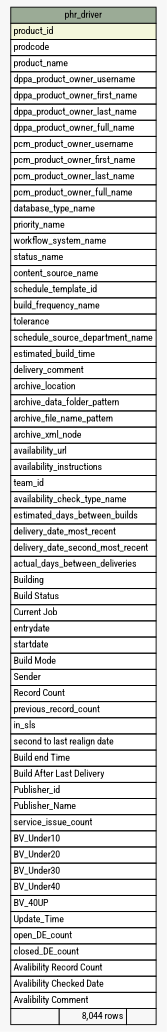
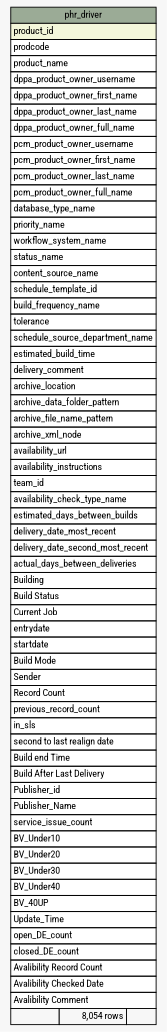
  digraph {
    bgcolor="#f7f7f7"
    fontname="Roboto Condensed"
    fontsize=11
    nodesep=0.18
    rankdir=TB
    ranksep=0.46
-   n1 [fontname="Roboto Condensed" fontsize=11 label=<     <TABLE BORDER="0" CELLBORDER="1" CELLSPACING="0" BGCOLOR="#ffffff">       <TR><TD COLSPAN="3" BGCOLOR="#9bab96" ALIGN="CENTER">phr_driver</TD></TR>       <TR><TD PORT="product_id" COLSPAN="3" BGCOLOR="#f4f7da" ALIGN="LEFT">product_id</TD></TR>       <TR><TD PORT="prodcode" COLSPAN="3" ALIGN="LEFT">prodcode</TD></TR>       <TR><TD PORT="product_name" COLSPAN="3" ALIGN="LEFT">product_name</TD></TR>       <TR><TD PORT="dppa_product_owner_username" COLSPAN="3" ALIGN="LEFT">dppa_product_owner_username</TD></TR>       <TR><TD PORT="dppa_product_owner_first_name" COLSPAN="3" ALIGN="LEFT">dppa_product_owner_first_name</TD></TR>       <TR><TD PORT="dppa_product_owner_last_name" COLSPAN="3" ALIGN="LEFT">dppa_product_owner_last_name</TD></TR>       <TR><TD PORT="dppa_product_owner_full_name" COLSPAN="3" ALIGN="LEFT">dppa_product_owner_full_name</TD></TR>       <TR><TD PORT="pcm_product_owner_username" COLSPAN="3" ALIGN="LEFT">pcm_product_owner_username</TD></TR>       <TR><TD PORT="pcm_product_owner_first_name" COLSPAN="3" ALIGN="LEFT">pcm_product_owner_first_name</TD></TR>       <TR><TD PORT="pcm_product_owner_last_name" COLSPAN="3" ALIGN="LEFT">pcm_product_owner_last_name</TD></TR>       <TR><TD PORT="pcm_product_owner_full_name" COLSPAN="3" ALIGN="LEFT">pcm_product_owner_full_name</TD></TR>       <TR><TD PORT="database_type_name" COLSPAN="3" ALIGN="LEFT">database_type_name</TD></TR>       <TR><TD PORT="priority_name" COLSPAN="3" ALIGN="LEFT">priority_name</TD></TR>       <TR><TD PORT="workflow_system_name" COLSPAN="3" ALIGN="LEFT">workflow_system_name</TD></TR>       <TR><TD PORT="status_name" COLSPAN="3" ALIGN="LEFT">status_name</TD></TR>       <TR><TD PORT="content_source_name" COLSPAN="3" ALIGN="LEFT">content_source_name</TD></TR>       <TR><TD PORT="schedule_template_id" COLSPAN="3" ALIGN="LEFT">schedule_template_id</TD></TR>       <TR><TD PORT="build_frequency_name" COLSPAN="3" ALIGN="LEFT">build_frequency_name</TD></TR>       <TR><TD PORT="tolerance" COLSPAN="3" ALIGN="LEFT">tolerance</TD></TR>       <TR><TD PORT="schedule_source_department_name" COLSPAN="3" ALIGN="LEFT">schedule_source_department_name</TD></TR>       <TR><TD PORT="estimated_build_time" COLSPAN="3" ALIGN="LEFT">estimated_build_time</TD></TR>       <TR><TD PORT="delivery_comment" COLSPAN="3" ALIGN="LEFT">delivery_comment</TD></TR>       <TR><TD PORT="archive_location" COLSPAN="3" ALIGN="LEFT">archive_location</TD></TR>       <TR><TD PORT="archive_data_folder_pattern" COLSPAN="3" ALIGN="LEFT">archive_data_folder_pattern</TD></TR>       <TR><TD PORT="archive_file_name_pattern" COLSPAN="3" ALIGN="LEFT">archive_file_name_pattern</TD></TR>       <TR><TD PORT="archive_xml_node" COLSPAN="3" ALIGN="LEFT">archive_xml_node</TD></TR>       <TR><TD PORT="availability_url" COLSPAN="3" ALIGN="LEFT">availability_url</TD></TR>       <TR><TD PORT="availability_instructions" COLSPAN="3" ALIGN="LEFT">availability_instructions</TD></TR>       <TR><TD PORT="team_id" COLSPAN="3" ALIGN="LEFT">team_id</TD></TR>       <TR><TD PORT="availability_check_type_name" COLSPAN="3" ALIGN="LEFT">availability_check_type_name</TD></TR>       <TR><TD PORT="estimated_days_between_builds" COLSPAN="3" ALIGN="LEFT">estimated_days_between_builds</TD></TR>       <TR><TD PORT="delivery_date_most_recent" COLSPAN="3" ALIGN="LEFT">delivery_date_most_recent</TD></TR>       <TR><TD PORT="delivery_date_second_most_recent" COLSPAN="3" ALIGN="LEFT">delivery_date_second_most_recent</TD></TR>       <TR><TD PORT="actual_days_between_deliveries" COLSPAN="3" ALIGN="LEFT">actual_days_between_deliveries</TD></TR>       <TR><TD PORT="Building" COLSPAN="3" ALIGN="LEFT">Building</TD></TR>       <TR><TD PORT="Build Status" COLSPAN="3" ALIGN="LEFT">Build Status</TD></TR>       <TR><TD PORT="Current Job" COLSPAN="3" ALIGN="LEFT">Current Job</TD></TR>       <TR><TD PORT="entrydate" COLSPAN="3" ALIGN="LEFT">entrydate</TD></TR>       <TR><TD PORT="startdate" COLSPAN="3" ALIGN="LEFT">startdate</TD></TR>       <TR><TD PORT="Build Mode" COLSPAN="3" ALIGN="LEFT">Build Mode</TD></TR>       <TR><TD PORT="Sender" COLSPAN="3" ALIGN="LEFT">Sender</TD></TR>       <TR><TD PORT="Record Count" COLSPAN="3" ALIGN="LEFT">Record Count</TD></TR>       <TR><TD PORT="previous_record_count" COLSPAN="3" ALIGN="LEFT">previous_record_count</TD></TR>       <TR><TD PORT="in_sls" COLSPAN="3" ALIGN="LEFT">in_sls</TD></TR>       <TR><TD PORT="second to last realign date" COLSPAN="3" ALIGN="LEFT">second to last realign date</TD></TR>       <TR><TD PORT="Build end Time" COLSPAN="3" ALIGN="LEFT">Build end Time</TD></TR>       <TR><TD PORT="Build After Last Delivery" COLSPAN="3" ALIGN="LEFT">Build After Last Delivery</TD></TR>       <TR><TD PORT="Publisher_id" COLSPAN="3" ALIGN="LEFT">Publisher_id</TD></TR>       <TR><TD PORT="Publisher_Name" COLSPAN="3" ALIGN="LEFT">Publisher_Name</TD></TR>       <TR><TD PORT="service_issue_count" COLSPAN="3" ALIGN="LEFT">service_issue_count</TD></TR>       <TR><TD PORT="BV_Under10" COLSPAN="3" ALIGN="LEFT">BV_Under10</TD></TR>       <TR><TD PORT="BV_Under20" COLSPAN="3" ALIGN="LEFT">BV_Under20</TD></TR>       <TR><TD PORT="BV_Under30" COLSPAN="3" ALIGN="LEFT">BV_Under30</TD></TR>       <TR><TD PORT="BV_Under40" COLSPAN="3" ALIGN="LEFT">BV_Under40</TD></TR>       <TR><TD PORT="BV_40UP" COLSPAN="3" ALIGN="LEFT">BV_40UP</TD></TR>       <TR><TD PORT="Update_Time" COLSPAN="3" ALIGN="LEFT">Update_Time</TD></TR>       <TR><TD PORT="open_DE_count" COLSPAN="3" ALIGN="LEFT">open_DE_count</TD></TR>       <TR><TD PORT="closed_DE_count" COLSPAN="3" ALIGN="LEFT">closed_DE_count</TD></TR>       <TR><TD PORT="Avalibility Record Count" COLSPAN="3" ALIGN="LEFT">Avalibility Record Count</TD></TR>       <TR><TD PORT="Avalibility Checked Date" COLSPAN="3" ALIGN="LEFT">Avalibility Checked Date</TD></TR>       <TR><TD PORT="Avalibility Comment" COLSPAN="3" ALIGN="LEFT">Avalibility Comment</TD></TR>       <TR><TD ALIGN="LEFT" BGCOLOR="#f7f7f7">  </TD><TD ALIGN="RIGHT" BGCOLOR="#f7f7f7">8,044 rows</TD><TD ALIGN="RIGHT" BGCOLOR="#f7f7f7">  </TD></TR>     </TABLE>> shape=plaintext]
+   n1 [fontname="Roboto Condensed" fontsize=11 label=<     <TABLE BORDER="0" CELLBORDER="1" CELLSPACING="0" BGCOLOR="#ffffff">       <TR><TD COLSPAN="3" BGCOLOR="#9bab96" ALIGN="CENTER">phr_driver</TD></TR>       <TR><TD PORT="product_id" COLSPAN="3" BGCOLOR="#f4f7da" ALIGN="LEFT">product_id</TD></TR>       <TR><TD PORT="prodcode" COLSPAN="3" ALIGN="LEFT">prodcode</TD></TR>       <TR><TD PORT="product_name" COLSPAN="3" ALIGN="LEFT">product_name</TD></TR>       <TR><TD PORT="dppa_product_owner_username" COLSPAN="3" ALIGN="LEFT">dppa_product_owner_username</TD></TR>       <TR><TD PORT="dppa_product_owner_first_name" COLSPAN="3" ALIGN="LEFT">dppa_product_owner_first_name</TD></TR>       <TR><TD PORT="dppa_product_owner_last_name" COLSPAN="3" ALIGN="LEFT">dppa_product_owner_last_name</TD></TR>       <TR><TD PORT="dppa_product_owner_full_name" COLSPAN="3" ALIGN="LEFT">dppa_product_owner_full_name</TD></TR>       <TR><TD PORT="pcm_product_owner_username" COLSPAN="3" ALIGN="LEFT">pcm_product_owner_username</TD></TR>       <TR><TD PORT="pcm_product_owner_first_name" COLSPAN="3" ALIGN="LEFT">pcm_product_owner_first_name</TD></TR>       <TR><TD PORT="pcm_product_owner_last_name" COLSPAN="3" ALIGN="LEFT">pcm_product_owner_last_name</TD></TR>       <TR><TD PORT="pcm_product_owner_full_name" COLSPAN="3" ALIGN="LEFT">pcm_product_owner_full_name</TD></TR>       <TR><TD PORT="database_type_name" COLSPAN="3" ALIGN="LEFT">database_type_name</TD></TR>       <TR><TD PORT="priority_name" COLSPAN="3" ALIGN="LEFT">priority_name</TD></TR>       <TR><TD PORT="workflow_system_name" COLSPAN="3" ALIGN="LEFT">workflow_system_name</TD></TR>       <TR><TD PORT="status_name" COLSPAN="3" ALIGN="LEFT">status_name</TD></TR>       <TR><TD PORT="content_source_name" COLSPAN="3" ALIGN="LEFT">content_source_name</TD></TR>       <TR><TD PORT="schedule_template_id" COLSPAN="3" ALIGN="LEFT">schedule_template_id</TD></TR>       <TR><TD PORT="build_frequency_name" COLSPAN="3" ALIGN="LEFT">build_frequency_name</TD></TR>       <TR><TD PORT="tolerance" COLSPAN="3" ALIGN="LEFT">tolerance</TD></TR>       <TR><TD PORT="schedule_source_department_name" COLSPAN="3" ALIGN="LEFT">schedule_source_department_name</TD></TR>       <TR><TD PORT="estimated_build_time" COLSPAN="3" ALIGN="LEFT">estimated_build_time</TD></TR>       <TR><TD PORT="delivery_comment" COLSPAN="3" ALIGN="LEFT">delivery_comment</TD></TR>       <TR><TD PORT="archive_location" COLSPAN="3" ALIGN="LEFT">archive_location</TD></TR>       <TR><TD PORT="archive_data_folder_pattern" COLSPAN="3" ALIGN="LEFT">archive_data_folder_pattern</TD></TR>       <TR><TD PORT="archive_file_name_pattern" COLSPAN="3" ALIGN="LEFT">archive_file_name_pattern</TD></TR>       <TR><TD PORT="archive_xml_node" COLSPAN="3" ALIGN="LEFT">archive_xml_node</TD></TR>       <TR><TD PORT="availability_url" COLSPAN="3" ALIGN="LEFT">availability_url</TD></TR>       <TR><TD PORT="availability_instructions" COLSPAN="3" ALIGN="LEFT">availability_instructions</TD></TR>       <TR><TD PORT="team_id" COLSPAN="3" ALIGN="LEFT">team_id</TD></TR>       <TR><TD PORT="availability_check_type_name" COLSPAN="3" ALIGN="LEFT">availability_check_type_name</TD></TR>       <TR><TD PORT="estimated_days_between_builds" COLSPAN="3" ALIGN="LEFT">estimated_days_between_builds</TD></TR>       <TR><TD PORT="delivery_date_most_recent" COLSPAN="3" ALIGN="LEFT">delivery_date_most_recent</TD></TR>       <TR><TD PORT="delivery_date_second_most_recent" COLSPAN="3" ALIGN="LEFT">delivery_date_second_most_recent</TD></TR>       <TR><TD PORT="actual_days_between_deliveries" COLSPAN="3" ALIGN="LEFT">actual_days_between_deliveries</TD></TR>       <TR><TD PORT="Building" COLSPAN="3" ALIGN="LEFT">Building</TD></TR>       <TR><TD PORT="Build Status" COLSPAN="3" ALIGN="LEFT">Build Status</TD></TR>       <TR><TD PORT="Current Job" COLSPAN="3" ALIGN="LEFT">Current Job</TD></TR>       <TR><TD PORT="entrydate" COLSPAN="3" ALIGN="LEFT">entrydate</TD></TR>       <TR><TD PORT="startdate" COLSPAN="3" ALIGN="LEFT">startdate</TD></TR>       <TR><TD PORT="Build Mode" COLSPAN="3" ALIGN="LEFT">Build Mode</TD></TR>       <TR><TD PORT="Sender" COLSPAN="3" ALIGN="LEFT">Sender</TD></TR>       <TR><TD PORT="Record Count" COLSPAN="3" ALIGN="LEFT">Record Count</TD></TR>       <TR><TD PORT="previous_record_count" COLSPAN="3" ALIGN="LEFT">previous_record_count</TD></TR>       <TR><TD PORT="in_sls" COLSPAN="3" ALIGN="LEFT">in_sls</TD></TR>       <TR><TD PORT="second to last realign date" COLSPAN="3" ALIGN="LEFT">second to last realign date</TD></TR>       <TR><TD PORT="Build end Time" COLSPAN="3" ALIGN="LEFT">Build end Time</TD></TR>       <TR><TD PORT="Build After Last Delivery" COLSPAN="3" ALIGN="LEFT">Build After Last Delivery</TD></TR>       <TR><TD PORT="Publisher_id" COLSPAN="3" ALIGN="LEFT">Publisher_id</TD></TR>       <TR><TD PORT="Publisher_Name" COLSPAN="3" ALIGN="LEFT">Publisher_Name</TD></TR>       <TR><TD PORT="service_issue_count" COLSPAN="3" ALIGN="LEFT">service_issue_count</TD></TR>       <TR><TD PORT="BV_Under10" COLSPAN="3" ALIGN="LEFT">BV_Under10</TD></TR>       <TR><TD PORT="BV_Under20" COLSPAN="3" ALIGN="LEFT">BV_Under20</TD></TR>       <TR><TD PORT="BV_Under30" COLSPAN="3" ALIGN="LEFT">BV_Under30</TD></TR>       <TR><TD PORT="BV_Under40" COLSPAN="3" ALIGN="LEFT">BV_Under40</TD></TR>       <TR><TD PORT="BV_40UP" COLSPAN="3" ALIGN="LEFT">BV_40UP</TD></TR>       <TR><TD PORT="Update_Time" COLSPAN="3" ALIGN="LEFT">Update_Time</TD></TR>       <TR><TD PORT="open_DE_count" COLSPAN="3" ALIGN="LEFT">open_DE_count</TD></TR>       <TR><TD PORT="closed_DE_count" COLSPAN="3" ALIGN="LEFT">closed_DE_count</TD></TR>       <TR><TD PORT="Avalibility Record Count" COLSPAN="3" ALIGN="LEFT">Avalibility Record Count</TD></TR>       <TR><TD PORT="Avalibility Checked Date" COLSPAN="3" ALIGN="LEFT">Avalibility Checked Date</TD></TR>       <TR><TD PORT="Avalibility Comment" COLSPAN="3" ALIGN="LEFT">Avalibility Comment</TD></TR>       <TR><TD ALIGN="LEFT" BGCOLOR="#f7f7f7">  </TD><TD ALIGN="RIGHT" BGCOLOR="#f7f7f7">8,054 rows</TD><TD ALIGN="RIGHT" BGCOLOR="#f7f7f7">  </TD></TR>     </TABLE>> shape=plaintext]
  }
